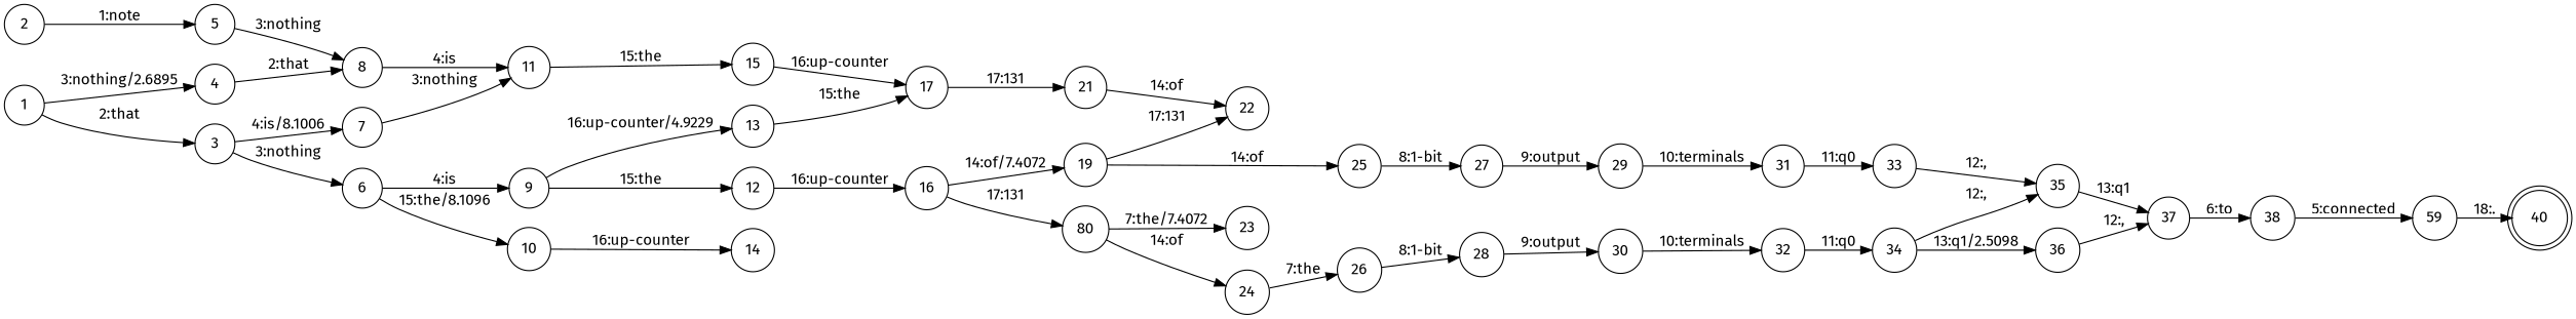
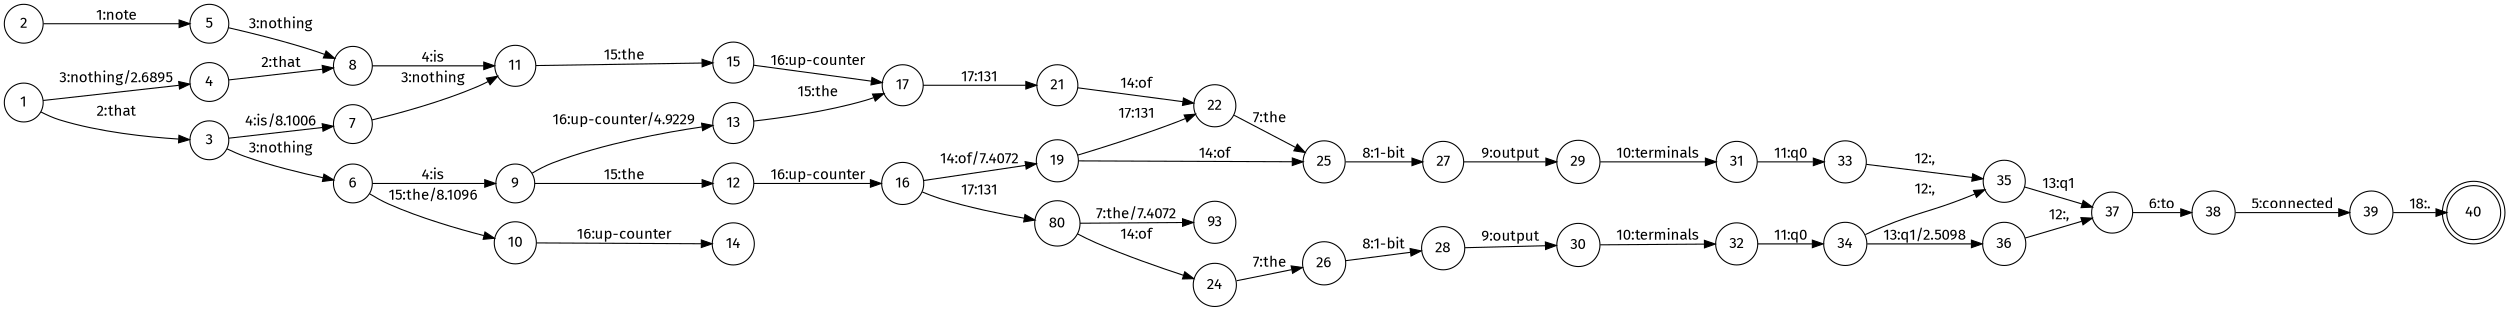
  digraph {
    fontname="Fira Sans"
    nodesep=0.25
    rankdir=LR
    ranksep=0.4
    node [fontname="Fira Sans" fontsize=14 shape=circle style=solid]
    edge [fontname="Fira Sans" fontsize=14]
    n1 [label=1]
    n2 [label=3]
    n3 [label=4]
    n4 [label=2]
    n5 [label=5]
    n6 [label=6]
    n7 [label=7]
    n8 [label=8]
    n9 [label=9]
    n10 [label=10]
    n11 [label=11]
    n12 [label=12]
    n13 [label=13]
    n14 [label=14]
    n15 [label=15]
    n16 [label=16]
    n17 [label=17]
    n18 [label=19]
    n19 [label=80]
    n20 [label=21]
    n21 [label=22]
    n22 [label=25]
    n23 [label=24]
-   n24 [label=23]
+   n24 [label=93]
    n25 [label=26]
    n26 [label=27]
    n27 [label=28]
    n28 [label=29]
    n29 [label=30]
    n30 [label=31]
    n31 [label=32]
    n32 [label=33]
    n33 [label=34]
    n34 [label=35]
    n35 [label=36]
    n36 [label=37]
    n37 [label=38]
-   n38 [label=59]
+   n38 [label=39]
    n39 [label=40 shape=doublecircle]
    n1 -> n2 [label="2:that"]
    n1 -> n3 [label="3:nothing/2.6895"]
    n2 -> n6 [label="3:nothing"]
    n2 -> n7 [label="4:is/8.1006"]
    n3 -> n8 [label="2:that"]
    n4 -> n5 [label="1:note"]
    n5 -> n8 [label="3:nothing"]
    n6 -> n9 [label="4:is"]
    n6 -> n10 [label="15:the/8.1096"]
    n7 -> n11 [label="3:nothing"]
    n8 -> n11 [label="4:is"]
    n9 -> n12 [label="15:the"]
    n9 -> n13 [label="16:up-counter/4.9229"]
    n10 -> n14 [label="16:up-counter"]
    n11 -> n15 [label="15:the"]
    n12 -> n16 [label="16:up-counter"]
    n13 -> n17 [label="15:the"]
    n15 -> n17 [label="16:up-counter"]
    n16 -> n18 [label="14:of/7.4072"]
    n16 -> n19 [label="17:131"]
    n17 -> n20 [label="17:131"]
    n18 -> n21 [label="17:131"]
    n18 -> n22 [label="14:of"]
    n19 -> n23 [label="14:of"]
    n19 -> n24 [label="7:the/7.4072"]
    n20 -> n21 [label="14:of"]
+   n21 -> n22 [label="7:the"]
    n22 -> n26 [label="8:1-bit"]
    n23 -> n25 [label="7:the"]
    n25 -> n27 [label="8:1-bit"]
    n26 -> n28 [label="9:output"]
    n27 -> n29 [label="9:output"]
    n28 -> n30 [label="10:terminals"]
    n29 -> n31 [label="10:terminals"]
    n30 -> n32 [label="11:q0"]
    n31 -> n33 [label="11:q0"]
    n32 -> n34 [label="12:,"]
    n33 -> n34 [label="12:,"]
    n33 -> n35 [label="13:q1/2.5098"]
    n34 -> n36 [label="13:q1"]
    n35 -> n36 [label="12:,"]
    n36 -> n37 [label="6:to"]
    n37 -> n38 [label="5:connected"]
    n38 -> n39 [label="18:."]
  }
